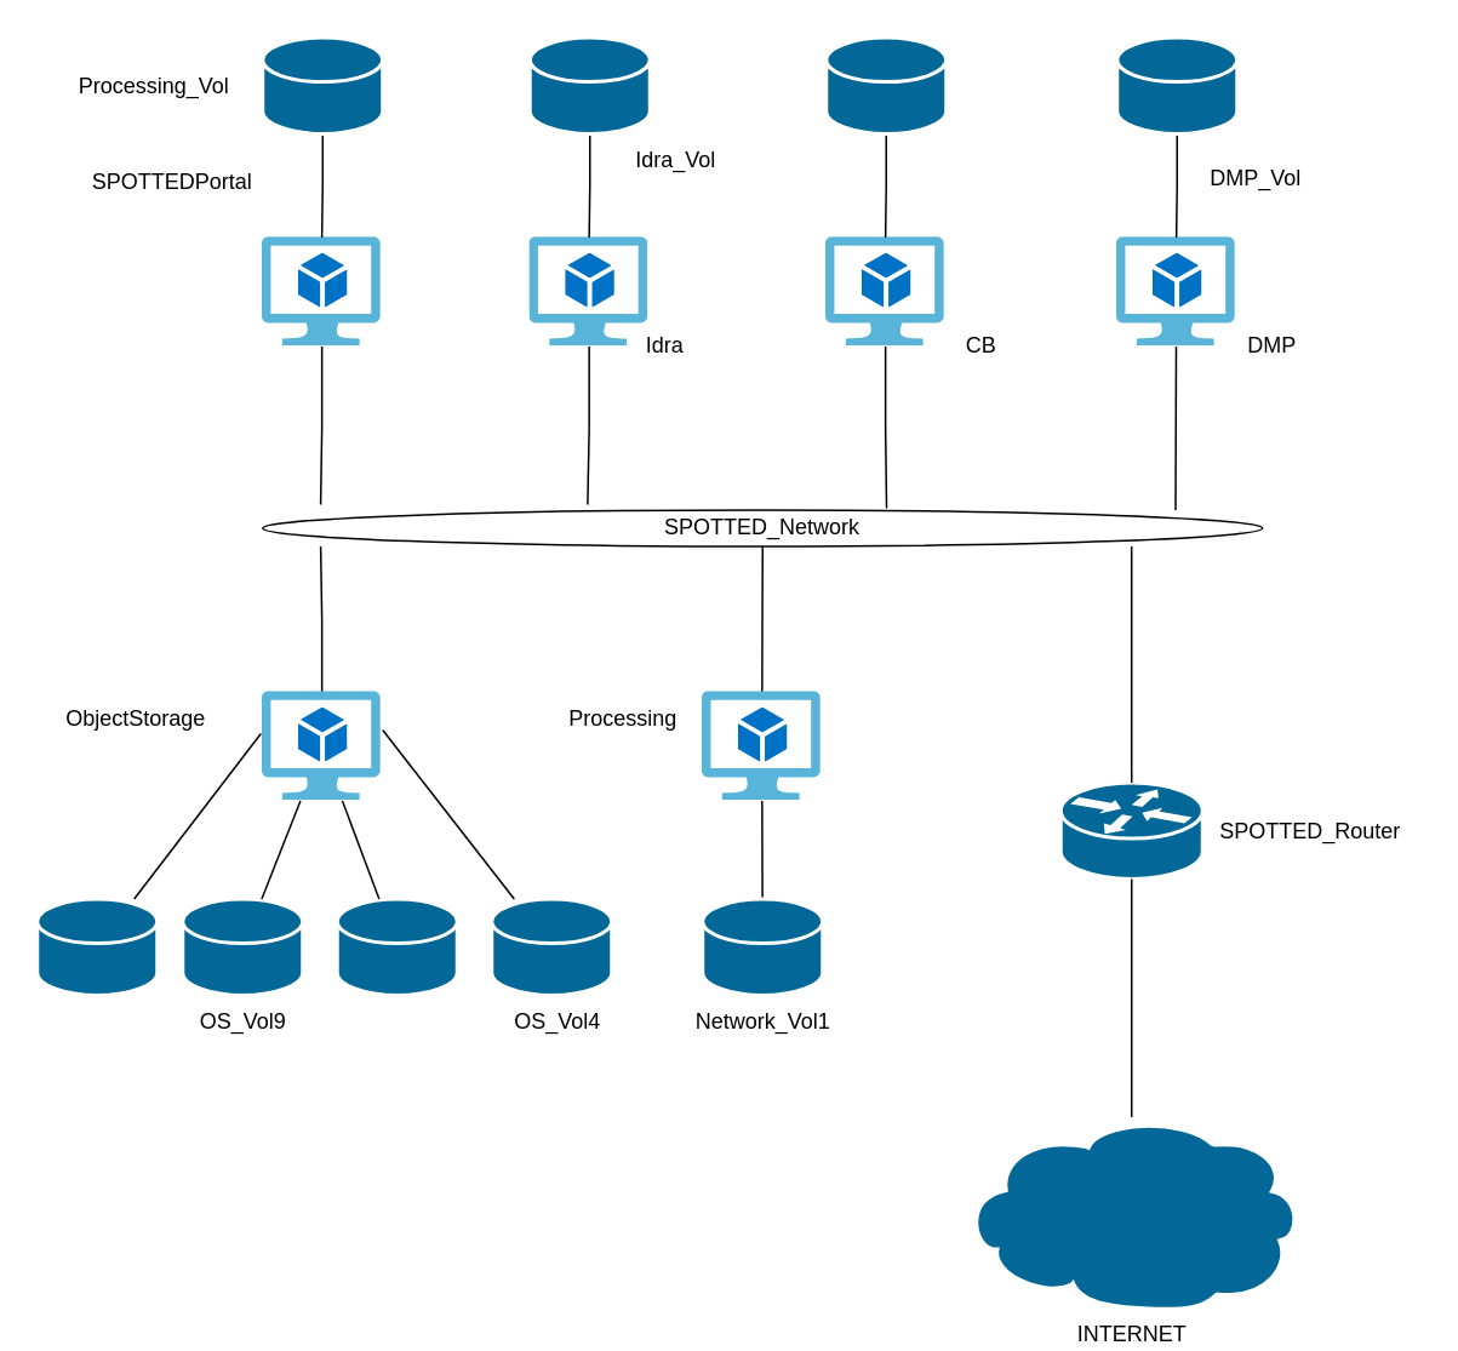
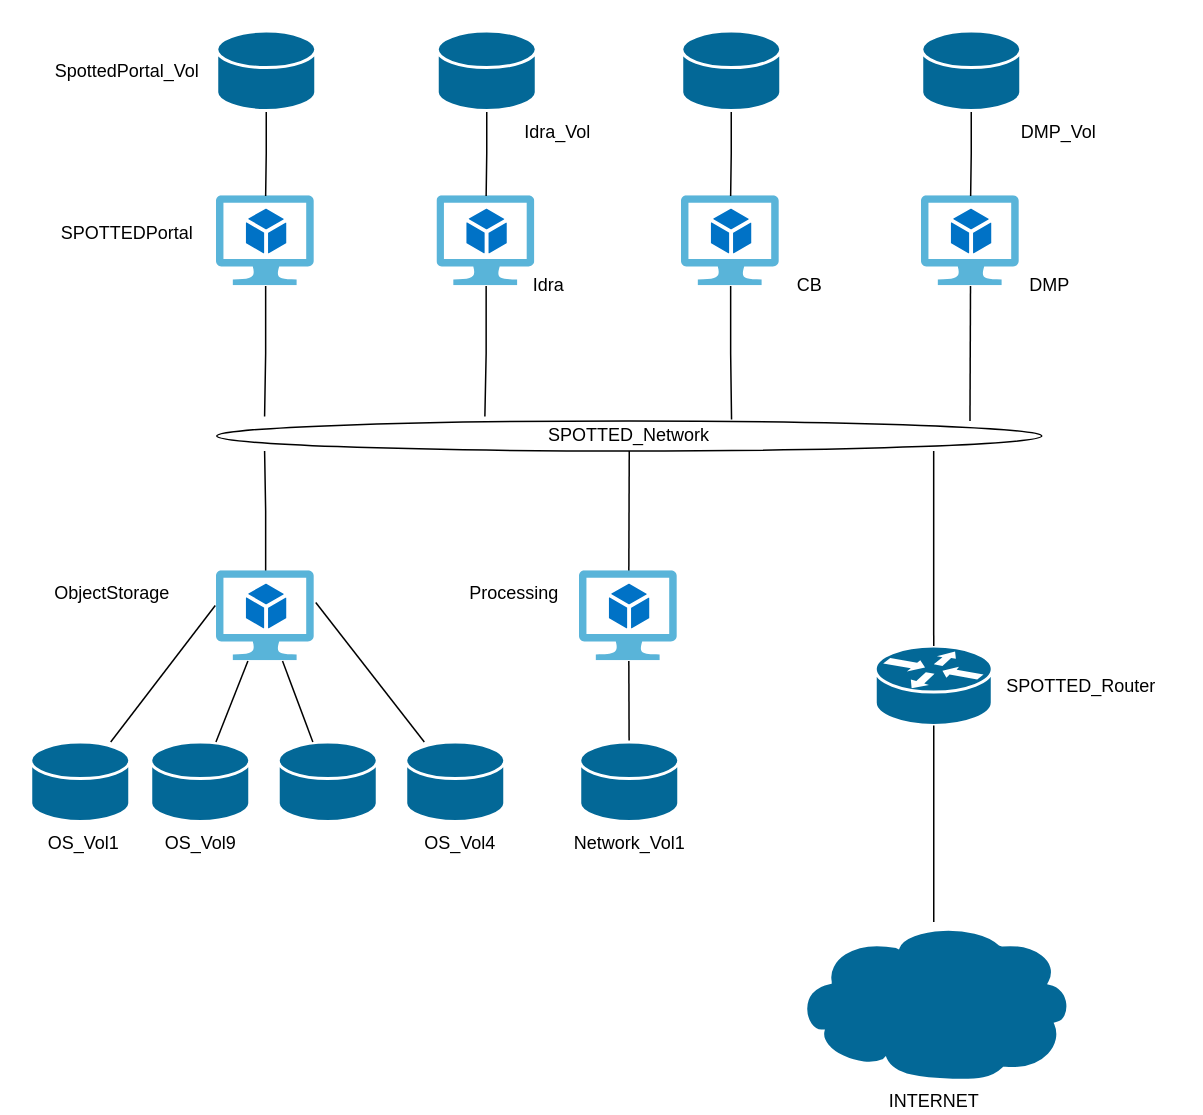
  <mxCell id="0" />
  <mxCell id="1" parent="0" />
  <mxCell id="2" value="SPOTTED_Network" style="ellipse;whiteSpace=wrap;html=1;" parent="1" vertex="1"><mxGeometry x="144" y="280" width="550" height="20" as="geometry" /></mxCell>
  <mxCell id="3" value="" style="edgeStyle=orthogonalEdgeStyle;rounded=0;orthogonalLoop=1;jettySize=auto;html=1;endArrow=none;endFill=0;entryX=0.058;entryY=-0.15;entryDx=0;entryDy=0;entryPerimeter=0;" parent="1" source="8" target="2" edge="1"><mxGeometry relative="1" as="geometry" /></mxCell>
  <mxCell id="4" value="INTERNET" style="shape=mxgraph.cisco.storage.cloud;sketch=0;html=1;pointerEvents=1;dashed=0;fillColor=#036897;strokeColor=#ffffff;strokeWidth=2;verticalLabelPosition=bottom;verticalAlign=top;align=center;outlineConnect=0;" parent="1" vertex="1"><mxGeometry x="529" y="614" width="186" height="106" as="geometry" /></mxCell>
  <mxCell id="5" style="edgeStyle=orthogonalEdgeStyle;rounded=0;orthogonalLoop=1;jettySize=auto;html=1;entryX=0.325;entryY=-0.15;entryDx=0;entryDy=0;entryPerimeter=0;endArrow=none;endFill=0;" parent="1" source="14" target="2" edge="1"><mxGeometry relative="1" as="geometry" /></mxCell>
  <mxCell id="6" style="edgeStyle=orthogonalEdgeStyle;rounded=0;orthogonalLoop=1;jettySize=auto;html=1;entryX=0.624;entryY=-0.05;entryDx=0;entryDy=0;entryPerimeter=0;endArrow=none;endFill=0;" parent="1" source="20" target="2" edge="1"><mxGeometry relative="1" as="geometry" /></mxCell>
  <mxCell id="7" value="" style="group" parent="1" vertex="1" connectable="0"><mxGeometry x="24" y="20" width="186" height="170" as="geometry" /></mxCell>
  <mxCell id="8" value="" style="sketch=0;aspect=fixed;html=1;points=[];align=center;image;fontSize=12;image=img/lib/mscae/Virtual_Machine_2.svg;" parent="7" vertex="1"><mxGeometry x="120" y="110" width="65.22" height="60" as="geometry" /></mxCell>
  <mxCell id="9" style="edgeStyle=orthogonalEdgeStyle;rounded=0;orthogonalLoop=1;jettySize=auto;html=1;endArrow=none;endFill=0;" parent="7" source="10" target="8" edge="1"><mxGeometry relative="1" as="geometry" /></mxCell>
  <mxCell id="10" value="" style="shape=mxgraph.cisco.storage.relational_database;sketch=0;html=1;pointerEvents=1;dashed=0;fillColor=#036897;strokeColor=#ffffff;strokeWidth=2;verticalLabelPosition=bottom;verticalAlign=top;align=center;outlineConnect=0;" parent="7" vertex="1"><mxGeometry x="120" width="66" height="53" as="geometry" /></mxCell>
- <mxCell id="11" value="Processing_Vol&lt;span style=&quot;white-space: pre;&quot;&gt;&lt;br&gt;&lt;/span&gt;" style="text;html=1;align=center;verticalAlign=middle;resizable=0;points=[];autosize=1;strokeColor=none;fillColor=none;" parent="7" vertex="1"><mxGeometry y="11.5" width="120" height="30" as="geometry" /></mxCell>
- <mxCell id="12" value="SPOTTEDPortal" style="text;html=1;align=center;verticalAlign=middle;resizable=0;points=[];autosize=1;strokeColor=none;fillColor=none;" parent="7" vertex="1"><mxGeometry x="15" y="65" width="110" height="30" as="geometry" /></mxCell>
+ <mxCell id="11" value="SpottedPortal_Vol&lt;span style=&quot;white-space: pre;&quot;&gt;&lt;br&gt;&lt;/span&gt;" style="text;html=1;align=center;verticalAlign=middle;resizable=0;points=[];autosize=1;strokeColor=none;fillColor=none;" parent="7" vertex="1"><mxGeometry y="11.5" width="120" height="30" as="geometry" /></mxCell>
+ <mxCell id="12" value="SPOTTEDPortal" style="text;html=1;align=center;verticalAlign=middle;resizable=0;points=[];autosize=1;strokeColor=none;fillColor=none;" parent="7" vertex="1"><mxGeometry x="5" y="120" width="110" height="30" as="geometry" /></mxCell>
  <mxCell id="13" value="" style="group" parent="1" vertex="1" connectable="0"><mxGeometry x="291" y="20" width="115" height="185" as="geometry" /></mxCell>
  <mxCell id="14" value="" style="sketch=0;aspect=fixed;html=1;points=[];align=center;image;fontSize=12;image=img/lib/mscae/Virtual_Machine_2.svg;" parent="13" vertex="1"><mxGeometry y="110" width="65.22" height="60" as="geometry" /></mxCell>
  <mxCell id="15" style="edgeStyle=orthogonalEdgeStyle;rounded=0;orthogonalLoop=1;jettySize=auto;html=1;endArrow=none;endFill=0;" parent="13" source="16" target="14" edge="1"><mxGeometry relative="1" as="geometry" /></mxCell>
  <mxCell id="16" value="" style="shape=mxgraph.cisco.storage.relational_database;sketch=0;html=1;pointerEvents=1;dashed=0;fillColor=#036897;strokeColor=#ffffff;strokeWidth=2;verticalLabelPosition=bottom;verticalAlign=top;align=center;outlineConnect=0;" parent="13" vertex="1"><mxGeometry width="66" height="53" as="geometry" /></mxCell>
  <mxCell id="17" value="Idra_Vol&lt;span style=&quot;white-space: pre;&quot;&gt;&lt;br&gt;&lt;/span&gt;" style="text;html=1;align=center;verticalAlign=middle;resizable=0;points=[];autosize=1;strokeColor=none;fillColor=none;" parent="13" vertex="1"><mxGeometry x="45" y="53" width="70" height="30" as="geometry" /></mxCell>
  <mxCell id="18" value="Idra" style="text;html=1;align=center;verticalAlign=middle;resizable=0;points=[];autosize=1;strokeColor=none;fillColor=none;" parent="13" vertex="1"><mxGeometry x="54" y="155" width="40" height="30" as="geometry" /></mxCell>
  <mxCell id="19" value="" style="group" parent="1" vertex="1" connectable="0"><mxGeometry x="454" y="20" width="121" height="185" as="geometry" /></mxCell>
  <mxCell id="20" value="" style="sketch=0;aspect=fixed;html=1;points=[];align=center;image;fontSize=12;image=img/lib/mscae/Virtual_Machine_2.svg;" parent="19" vertex="1"><mxGeometry y="110" width="65.22" height="60" as="geometry" /></mxCell>
  <mxCell id="21" style="edgeStyle=orthogonalEdgeStyle;rounded=0;orthogonalLoop=1;jettySize=auto;html=1;endArrow=none;endFill=0;" parent="19" source="22" target="20" edge="1"><mxGeometry relative="1" as="geometry" /></mxCell>
  <mxCell id="22" value="" style="shape=mxgraph.cisco.storage.relational_database;sketch=0;html=1;pointerEvents=1;dashed=0;fillColor=#036897;strokeColor=#ffffff;strokeWidth=2;verticalLabelPosition=bottom;verticalAlign=top;align=center;outlineConnect=0;" parent="19" vertex="1"><mxGeometry width="66" height="53" as="geometry" /></mxCell>
  <mxCell id="23" value="CB" style="text;html=1;align=center;verticalAlign=middle;resizable=0;points=[];autosize=1;strokeColor=none;fillColor=none;" parent="19" vertex="1"><mxGeometry x="65" y="155" width="40" height="30" as="geometry" /></mxCell>
  <mxCell id="24" style="edgeStyle=orthogonalEdgeStyle;rounded=0;orthogonalLoop=1;jettySize=auto;html=1;entryX=0.058;entryY=1;entryDx=0;entryDy=0;entryPerimeter=0;endArrow=none;endFill=0;" edge="1" parent="1" source="33" target="2"><mxGeometry relative="1" as="geometry" /></mxCell>
  <mxCell id="25" value="" style="group" vertex="1" connectable="0" parent="1"><mxGeometry x="614" y="20" width="126" height="185" as="geometry" /></mxCell>
  <mxCell id="26" value="" style="sketch=0;aspect=fixed;html=1;points=[];align=center;image;fontSize=12;image=img/lib/mscae/Virtual_Machine_2.svg;" vertex="1" parent="25"><mxGeometry y="110" width="65.22" height="60" as="geometry" /></mxCell>
  <mxCell id="27" style="edgeStyle=orthogonalEdgeStyle;rounded=0;orthogonalLoop=1;jettySize=auto;html=1;endArrow=none;endFill=0;" edge="1" parent="25" source="28" target="26"><mxGeometry relative="1" as="geometry" /></mxCell>
  <mxCell id="28" value="" style="shape=mxgraph.cisco.storage.relational_database;sketch=0;html=1;pointerEvents=1;dashed=0;fillColor=#036897;strokeColor=#ffffff;strokeWidth=2;verticalLabelPosition=bottom;verticalAlign=top;align=center;outlineConnect=0;" vertex="1" parent="25"><mxGeometry width="66" height="53" as="geometry" /></mxCell>
- <mxCell id="29" value="&lt;span style=&quot;white-space: pre;&quot;&gt;DMP_Vol&lt;br&gt;&lt;/span&gt;" style="text;html=1;align=center;verticalAlign=middle;resizable=0;points=[];autosize=1;strokeColor=none;fillColor=none;" vertex="1" parent="25"><mxGeometry x="41" y="63" width="70" height="30" as="geometry" /></mxCell>
+ <mxCell id="29" value="&lt;span style=&quot;white-space: pre;&quot;&gt;DMP_Vol&lt;br&gt;&lt;/span&gt;" style="text;html=1;align=center;verticalAlign=middle;resizable=0;points=[];autosize=1;strokeColor=none;fillColor=none;" vertex="1" parent="25"><mxGeometry x="56" y="53" width="70" height="30" as="geometry" /></mxCell>
  <mxCell id="30" value="DMP" style="text;html=1;align=center;verticalAlign=middle;resizable=0;points=[];autosize=1;strokeColor=none;fillColor=none;" vertex="1" parent="25"><mxGeometry x="60" y="155" width="50" height="30" as="geometry" /></mxCell>
  <mxCell id="31" style="edgeStyle=none;rounded=0;orthogonalLoop=1;jettySize=auto;html=1;entryX=0.913;entryY=0;entryDx=0;entryDy=0;entryPerimeter=0;endArrow=none;endFill=0;" edge="1" parent="1" source="26" target="2"><mxGeometry relative="1" as="geometry" /></mxCell>
  <mxCell id="32" value="" style="group" vertex="1" connectable="0" parent="1"><mxGeometry x="20" y="380" width="354" height="197" as="geometry" /></mxCell>
  <mxCell id="33" value="" style="sketch=0;aspect=fixed;html=1;points=[];align=center;image;fontSize=12;image=img/lib/mscae/Virtual_Machine_2.svg;" vertex="1" parent="32"><mxGeometry x="124" width="65.22" height="60" as="geometry" /></mxCell>
  <mxCell id="34" value="" style="group" vertex="1" connectable="0" parent="32"><mxGeometry y="114" width="316" height="53" as="geometry" /></mxCell>
  <mxCell id="35" value="" style="shape=mxgraph.cisco.storage.relational_database;sketch=0;html=1;pointerEvents=1;dashed=0;fillColor=#036897;strokeColor=#ffffff;strokeWidth=2;verticalLabelPosition=bottom;verticalAlign=top;align=center;outlineConnect=0;" vertex="1" parent="34"><mxGeometry width="66" height="53" as="geometry" /></mxCell>
  <mxCell id="36" value="" style="shape=mxgraph.cisco.storage.relational_database;sketch=0;html=1;pointerEvents=1;dashed=0;fillColor=#036897;strokeColor=#ffffff;strokeWidth=2;verticalLabelPosition=bottom;verticalAlign=top;align=center;outlineConnect=0;" vertex="1" parent="34"><mxGeometry x="80" width="66" height="53" as="geometry" /></mxCell>
  <mxCell id="37" value="" style="shape=mxgraph.cisco.storage.relational_database;sketch=0;html=1;pointerEvents=1;dashed=0;fillColor=#036897;strokeColor=#ffffff;strokeWidth=2;verticalLabelPosition=bottom;verticalAlign=top;align=center;outlineConnect=0;" vertex="1" parent="34"><mxGeometry x="165" width="66" height="53" as="geometry" /></mxCell>
  <mxCell id="38" value="" style="shape=mxgraph.cisco.storage.relational_database;sketch=0;html=1;pointerEvents=1;dashed=0;fillColor=#036897;strokeColor=#ffffff;strokeWidth=2;verticalLabelPosition=bottom;verticalAlign=top;align=center;outlineConnect=0;" vertex="1" parent="34"><mxGeometry x="250" width="66" height="53" as="geometry" /></mxCell>
  <mxCell id="39" value="ObjectStorage" style="text;html=1;align=center;verticalAlign=middle;resizable=0;points=[];autosize=1;strokeColor=none;fillColor=none;" vertex="1" parent="32"><mxGeometry x="4" width="100" height="30" as="geometry" /></mxCell>
  <mxCell id="40" style="rounded=0;orthogonalLoop=1;jettySize=auto;html=1;entryX=-0.015;entryY=0.383;entryDx=0;entryDy=0;entryPerimeter=0;endArrow=none;endFill=0;" edge="1" parent="32" source="35" target="33"><mxGeometry relative="1" as="geometry" /></mxCell>
  <mxCell id="41" style="edgeStyle=none;rounded=0;orthogonalLoop=1;jettySize=auto;html=1;endArrow=none;endFill=0;" edge="1" parent="32" source="36" target="33"><mxGeometry relative="1" as="geometry" /></mxCell>
  <mxCell id="42" style="edgeStyle=none;rounded=0;orthogonalLoop=1;jettySize=auto;html=1;endArrow=none;endFill=0;" edge="1" parent="32" source="37" target="33"><mxGeometry relative="1" as="geometry" /></mxCell>
  <mxCell id="43" style="edgeStyle=none;rounded=0;orthogonalLoop=1;jettySize=auto;html=1;entryX=1.012;entryY=0.35;entryDx=0;entryDy=0;entryPerimeter=0;endArrow=none;endFill=0;" edge="1" parent="32" source="38" target="33"><mxGeometry relative="1" as="geometry" /></mxCell>
+ <mxCell id="44" value="OS_Vol1" style="text;html=1;align=center;verticalAlign=middle;resizable=0;points=[];autosize=1;strokeColor=none;fillColor=none;" vertex="1" parent="32"><mxGeometry y="167" width="70" height="30" as="geometry" /></mxCell>
  <mxCell id="45" value="OS_Vol9" style="text;html=1;align=center;verticalAlign=middle;resizable=0;points=[];autosize=1;strokeColor=none;fillColor=none;" vertex="1" parent="32"><mxGeometry x="78" y="167" width="70" height="30" as="geometry" /></mxCell>
  <mxCell id="46" value="OS_Vol4" style="text;html=1;align=center;verticalAlign=middle;resizable=0;points=[];autosize=1;strokeColor=none;fillColor=none;" vertex="1" parent="32"><mxGeometry x="251" y="167" width="70" height="30" as="geometry" /></mxCell>
  <mxCell id="47" style="edgeStyle=none;rounded=0;orthogonalLoop=1;jettySize=auto;html=1;entryX=0.5;entryY=1;entryDx=0;entryDy=0;endArrow=none;endFill=0;" edge="1" parent="1" source="48" target="2"><mxGeometry relative="1" as="geometry" /></mxCell>
  <mxCell id="48" value="" style="sketch=0;aspect=fixed;html=1;points=[];align=center;image;fontSize=12;image=img/lib/mscae/Virtual_Machine_2.svg;" vertex="1" parent="1"><mxGeometry x="386" y="380" width="65.22" height="60" as="geometry" /></mxCell>
  <mxCell id="49" value="Network_Vol1" style="text;html=1;align=center;verticalAlign=middle;resizable=0;points=[];autosize=1;strokeColor=none;fillColor=none;" vertex="1" parent="1"><mxGeometry x="364" y="547" width="110" height="30" as="geometry" /></mxCell>
  <mxCell id="50" style="edgeStyle=none;rounded=0;orthogonalLoop=1;jettySize=auto;html=1;endArrow=none;endFill=0;" edge="1" parent="1" source="51" target="48"><mxGeometry relative="1" as="geometry" /></mxCell>
  <mxCell id="51" value="" style="shape=mxgraph.cisco.storage.relational_database;sketch=0;html=1;pointerEvents=1;dashed=0;fillColor=#036897;strokeColor=#ffffff;strokeWidth=2;verticalLabelPosition=bottom;verticalAlign=top;align=center;outlineConnect=0;" vertex="1" parent="1"><mxGeometry x="386" y="494" width="66" height="53" as="geometry" /></mxCell>
  <mxCell id="52" value="Processing" style="text;html=1;align=center;verticalAlign=middle;resizable=0;points=[];autosize=1;strokeColor=none;fillColor=none;" vertex="1" parent="1"><mxGeometry x="302" y="380" width="80" height="30" as="geometry" /></mxCell>
  <mxCell id="53" value="" style="group" vertex="1" connectable="0" parent="1"><mxGeometry x="583" y="430" width="197" height="53" as="geometry" /></mxCell>
  <mxCell id="54" value="" style="shape=mxgraph.cisco.routers.router;sketch=0;html=1;pointerEvents=1;dashed=0;fillColor=#036897;strokeColor=#ffffff;strokeWidth=2;verticalLabelPosition=bottom;verticalAlign=top;align=center;outlineConnect=0;" parent="53" vertex="1"><mxGeometry width="78" height="53" as="geometry" /></mxCell>
  <mxCell id="55" value="SPOTTED_Router" style="text;html=1;align=center;verticalAlign=middle;resizable=0;points=[];autosize=1;strokeColor=none;fillColor=none;" vertex="1" parent="53"><mxGeometry x="77" y="11.5" width="120" height="30" as="geometry" /></mxCell>
  <mxCell id="56" style="edgeStyle=none;rounded=0;orthogonalLoop=1;jettySize=auto;html=1;entryX=0.869;entryY=1;entryDx=0;entryDy=0;entryPerimeter=0;endArrow=none;endFill=0;" edge="1" parent="1" source="54" target="2"><mxGeometry relative="1" as="geometry" /></mxCell>
  <mxCell id="57" style="edgeStyle=none;rounded=0;orthogonalLoop=1;jettySize=auto;html=1;endArrow=none;endFill=0;" edge="1" parent="1" source="54" target="4"><mxGeometry relative="1" as="geometry" /></mxCell>
